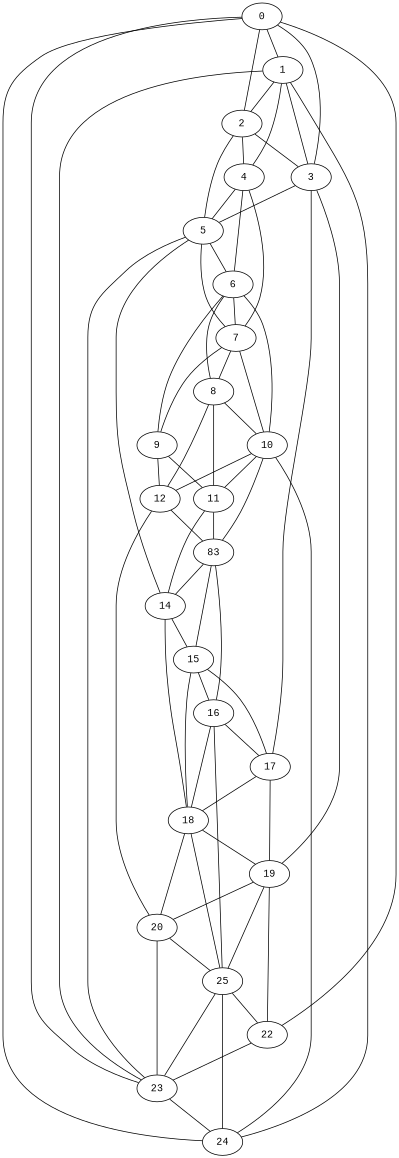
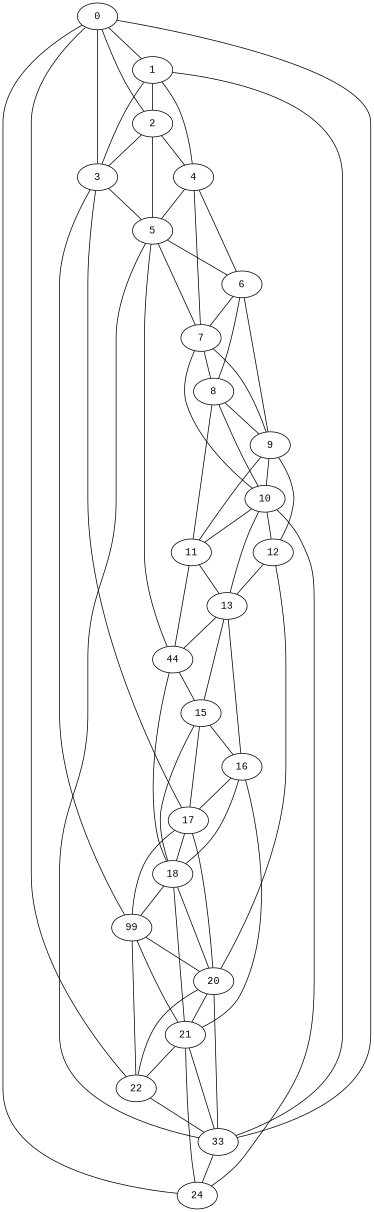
  strict graph {
    fontname="Liberation Mono"
    node [fontname="Liberation Mono"]
    edge [fontname="Liberation Mono" is_available=True prob=1.0]
    0
    1
    2
    3
    22
-   23
+   23 [label=33]
    24
    4
    5
    17
-   19
+   19 [label=99]
    6
    7
-   14
+   14 [label=44]
    20
    18
-   21 [label=25]
+   21
    8
    9
    10
    15
    11
    12
-   13 [label=83]
+   13
    16
    0 -- 1
    0 -- 2 [prob=0.419530021763]
    0 -- 3 [prob=0.306750492643]
    0 -- 22 [prob=0.209621921809]
    0 -- 23 [prob=0.0460698977934]
    0 -- 24
    1 -- 2 [prob=0.600145540159]
    1 -- 3 [prob=0.517371412467]
    1 -- 23 [prob=0.406055878022]
-   1 -- 24
    1 -- 4
    2 -- 3
    2 -- 4
    2 -- 5 [prob=0.924611411429]
    3 -- 5 [prob=0.951809753896]
    3 -- 17
    3 -- 19 [prob=0.615462449186]
    22 -- 23 [prob=0.248327915854]
    23 -- 24 [prob=0.152517412597]
    4 -- 5 [prob=0.917312985451]
    4 -- 6 [prob=0.229550293227]
    4 -- 7
    5 -- 23 [prob=0.490644721979]
    5 -- 6 [prob=0.0906345622041]
    5 -- 7 [prob=0.362189304236]
    5 -- 14 [prob=0.0782831917246]
    17 -- 19 [prob=0.675386214677]
+   17 -- 20
    17 -- 18 [prob=0.227312430496]
    19 -- 22
    19 -- 20 [prob=0.513601838178]
    19 -- 21
    6 -- 7
    6 -- 8 [prob=0.950657601847]
    6 -- 9
    7 -- 8 [prob=0.588195523148]
    7 -- 9 [prob=0.711036983534]
    7 -- 10 [prob=0.354387931676]
    14 -- 18 [prob=0.0720223846484]
    14 -- 15 [prob=0.122776304638]
+   20 -- 22 [prob=0.284209031888]
    20 -- 23
    20 -- 21 [prob=0.278514692256]
    18 -- 19 [prob=0.307556021247]
    18 -- 20
    18 -- 21
    21 -- 22 [prob=0.098225545351]
    21 -- 23 [prob=0.229900268384]
    21 -- 24 [prob=0.252613050425]
-   8 -- 12 [prob=0.9974830422]
+   8 -- 9 [prob=0.9974830422]
    8 -- 10 [prob=0.897302015286]
    8 -- 11
-   6 -- 10 [prob=0.691375998453]
+   9 -- 10 [prob=0.691375998453]
    9 -- 11
    9 -- 12 [prob=0.0999799646385]
    10 -- 24 [prob=0.293665912378]
    10 -- 11 [prob=0.954971029858]
    10 -- 12 [prob=0.339044211674]
    10 -- 13 [prob=0.70220650014]
    15 -- 17
    15 -- 18 [prob=0.717980829074]
    15 -- 16 [prob=0.154674475684]
    11 -- 14 [prob=0.266825525219]
    11 -- 13
    12 -- 20 [prob=0.459323211047]
    12 -- 13
    13 -- 14 [prob=0.00303444097386]
    13 -- 15 [prob=0.0859207189418]
    13 -- 16 [prob=0.370664439512]
    16 -- 17 [prob=0.282247375138]
    16 -- 18 [prob=0.80161656182]
    16 -- 21 [prob=0.476297390268]
  }
